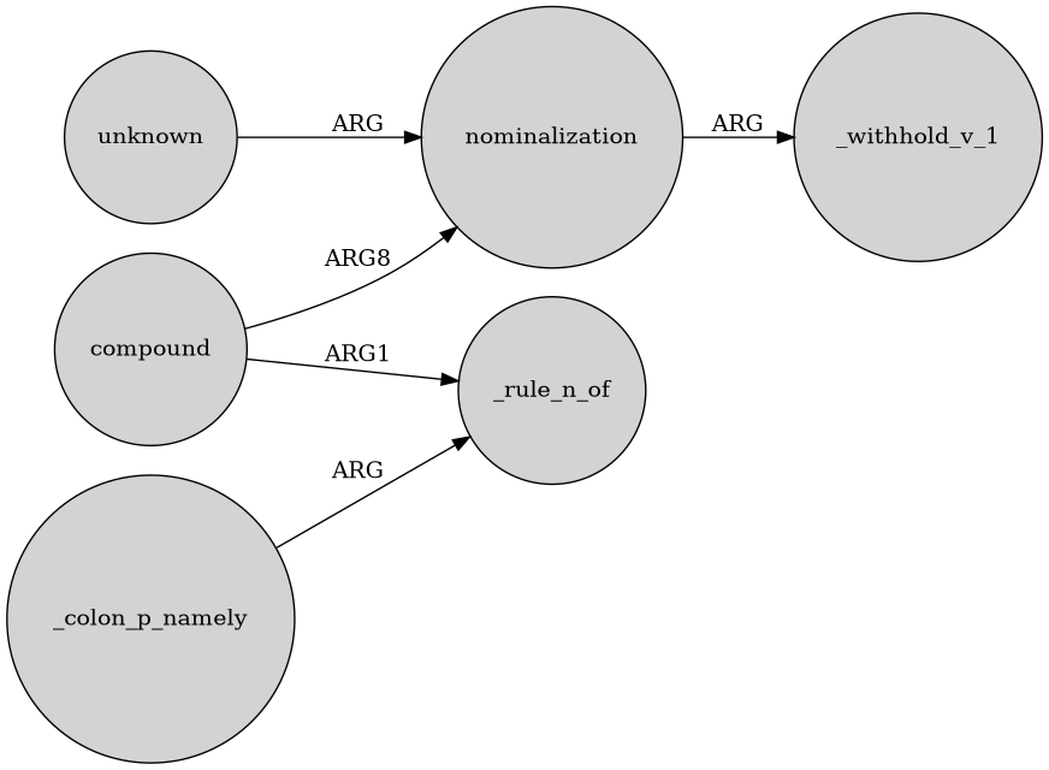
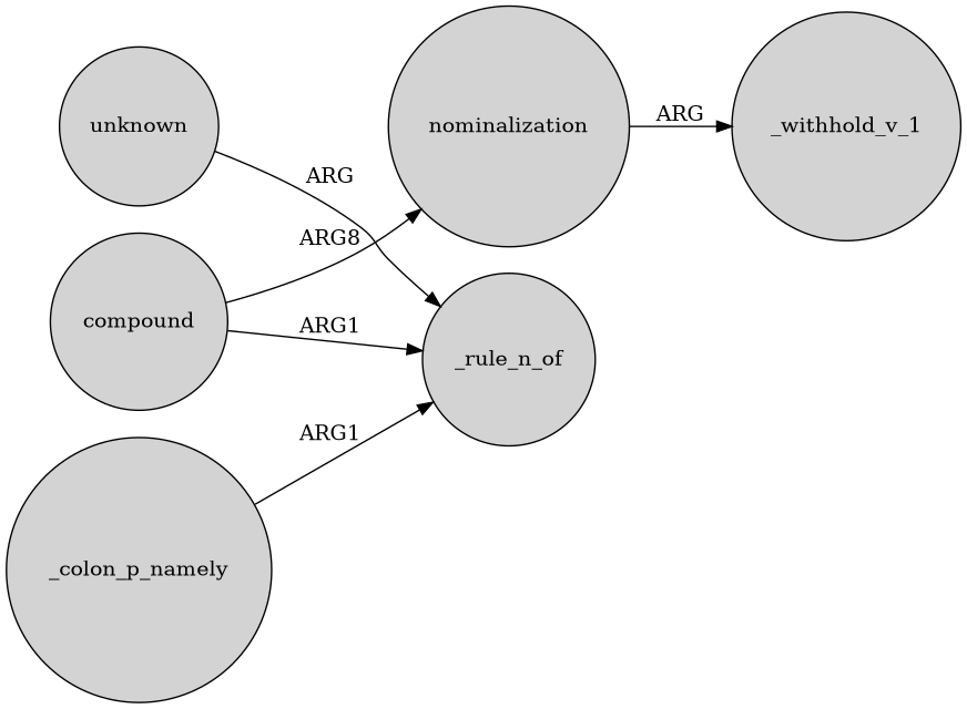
  digraph {
    fontname="DejaVu Serif"
    rankdir=LR
    node [fontname="DejaVu Serif" shape=circle style=filled]
    edge [fontname="DejaVu Serif"]
    _colon_p_namely
    _rule_n_of
    compound
    nominalization
    _withhold_v_1
    unknown
-   _colon_p_namely -> _rule_n_of [label=ARG]
+   _colon_p_namely -> _rule_n_of [label=ARG1]
    compound -> _rule_n_of [label=ARG1]
    compound -> nominalization [label=ARG8]
    nominalization -> _withhold_v_1 [label=ARG]
-   unknown -> nominalization [label=ARG]
+   unknown -> _rule_n_of [label=ARG]
  }
